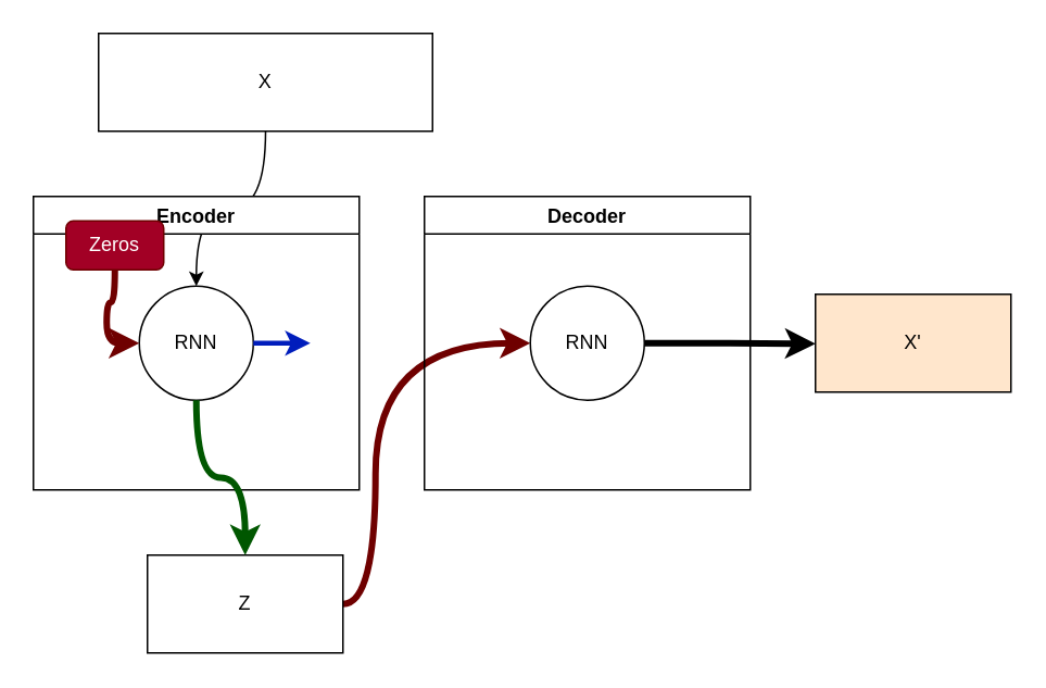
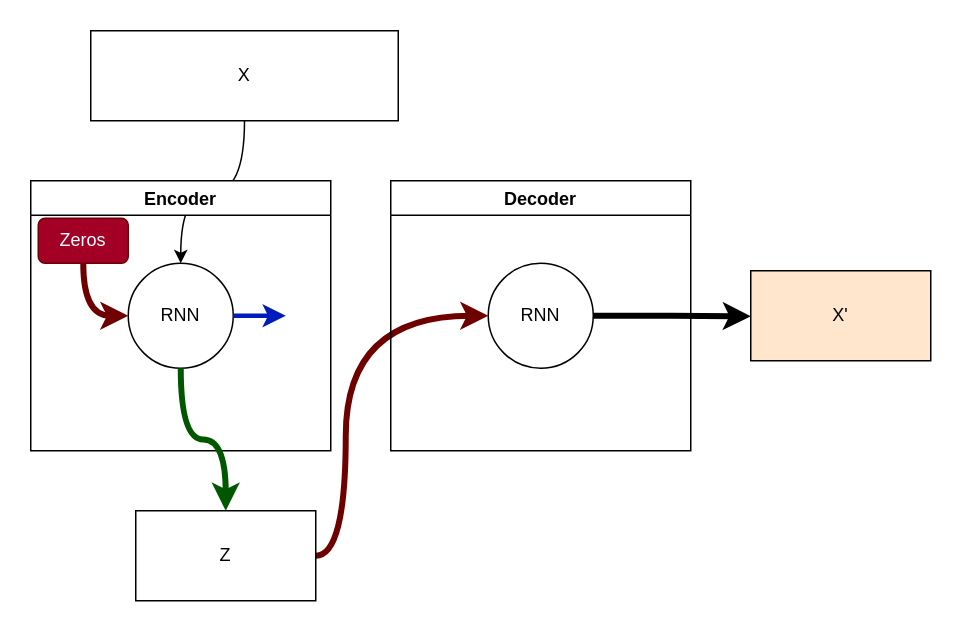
  <mxCell id="0" />
  <mxCell id="1" parent="0" />
  <mxCell id="2" style="edgeStyle=orthogonalEdgeStyle;curved=1;rounded=0;orthogonalLoop=1;jettySize=auto;html=1;exitX=0.5;exitY=1;exitDx=0;exitDy=0;entryX=0.5;entryY=0;entryDx=0;entryDy=0;" edge="1" parent="1" source="3" target="5"><mxGeometry relative="1" as="geometry" /></mxCell>
  <mxCell id="3" value="X" style="whiteSpace=wrap;html=1;" vertex="1" parent="1"><mxGeometry x="60" y="20" width="205" height="60" as="geometry" /></mxCell>
  <mxCell id="4" value="Encoder" style="swimlane;" vertex="1" parent="1"><mxGeometry x="20" y="120" width="200" height="180" as="geometry" /></mxCell>
  <mxCell id="5" value="RNN" style="ellipse;whiteSpace=wrap;html=1;" vertex="1" parent="4"><mxGeometry x="65" y="55" width="70" height="70" as="geometry" /></mxCell>
  <mxCell id="6" style="edgeStyle=orthogonalEdgeStyle;curved=1;rounded=0;orthogonalLoop=1;jettySize=auto;html=1;entryX=0;entryY=0.5;entryDx=0;entryDy=0;fillColor=#a20025;strokeColor=#6F0000;strokeWidth=4;" edge="1" parent="4" source="7" target="5"><mxGeometry relative="1" as="geometry" /></mxCell>
- <mxCell id="7" value="Zeros" style="rounded=1;whiteSpace=wrap;html=1;fillColor=#a20025;strokeColor=#6F0000;fontColor=#ffffff;" vertex="1" parent="4"><mxGeometry x="20" y="15" width="60" height="30" as="geometry" /></mxCell>
+ <mxCell id="7" value="Zeros" style="rounded=1;whiteSpace=wrap;html=1;fillColor=#a20025;strokeColor=#6F0000;fontColor=#ffffff;" vertex="1" parent="4"><mxGeometry x="5" y="25" width="60" height="30" as="geometry" /></mxCell>
  <mxCell id="8" style="edgeStyle=orthogonalEdgeStyle;curved=1;rounded=0;orthogonalLoop=1;jettySize=auto;html=1;exitX=1;exitY=0.5;exitDx=0;exitDy=0;entryX=0;entryY=0.5;entryDx=0;entryDy=0;fillColor=#a20025;strokeColor=#6F0000;strokeWidth=4;" edge="1" parent="1" source="9" target="12"><mxGeometry relative="1" as="geometry"><Array as="points"><mxPoint x="230" y="370" /><mxPoint x="230" y="210" /></Array></mxGeometry></mxCell>
  <mxCell id="9" value="Z" style="rounded=0;whiteSpace=wrap;html=1;" vertex="1" parent="1"><mxGeometry x="90" y="340" width="120" height="60" as="geometry" /></mxCell>
  <mxCell id="10" style="edgeStyle=orthogonalEdgeStyle;curved=1;rounded=0;orthogonalLoop=1;jettySize=auto;html=1;exitX=0.5;exitY=1;exitDx=0;exitDy=0;entryX=0.5;entryY=0;entryDx=0;entryDy=0;fillColor=#008a00;strokeColor=#005700;strokeWidth=4;" edge="1" parent="1" source="5" target="9"><mxGeometry relative="1" as="geometry" /></mxCell>
  <mxCell id="11" value="Decoder" style="swimlane;" vertex="1" parent="1"><mxGeometry x="260" y="120" width="200" height="180" as="geometry" /></mxCell>
  <mxCell id="12" value="RNN" style="ellipse;whiteSpace=wrap;html=1;" vertex="1" parent="11"><mxGeometry x="65" y="55" width="70" height="70" as="geometry" /></mxCell>
  <mxCell id="13" style="edgeStyle=orthogonalEdgeStyle;curved=1;rounded=0;orthogonalLoop=1;jettySize=auto;html=1;exitX=1;exitY=0.5;exitDx=0;exitDy=0;fillColor=#0050ef;strokeColor=#001DBC;strokeWidth=3;" edge="1" parent="1" source="5"><mxGeometry relative="1" as="geometry"><mxPoint x="190" y="210.345" as="targetPoint" /></mxGeometry></mxCell>
  <mxCell id="14" style="edgeStyle=orthogonalEdgeStyle;rounded=0;orthogonalLoop=1;jettySize=auto;html=1;exitX=1;exitY=0.5;exitDx=0;exitDy=0;strokeWidth=4;" edge="1" parent="1" source="12"><mxGeometry relative="1" as="geometry"><mxPoint x="500" y="210.345" as="targetPoint" /></mxGeometry></mxCell>
  <mxCell id="15" value="X'" style="whiteSpace=wrap;html=1;fillColor=#ffe6cc;" vertex="1" parent="1"><mxGeometry x="500" y="180" width="120" height="60" as="geometry" /></mxCell>
